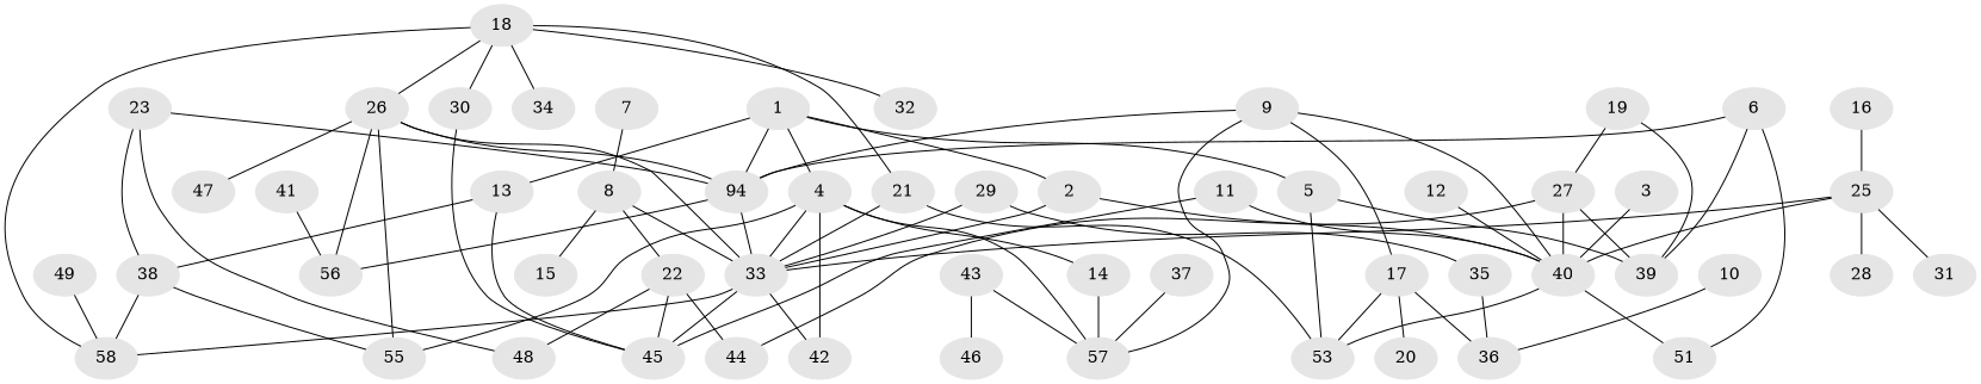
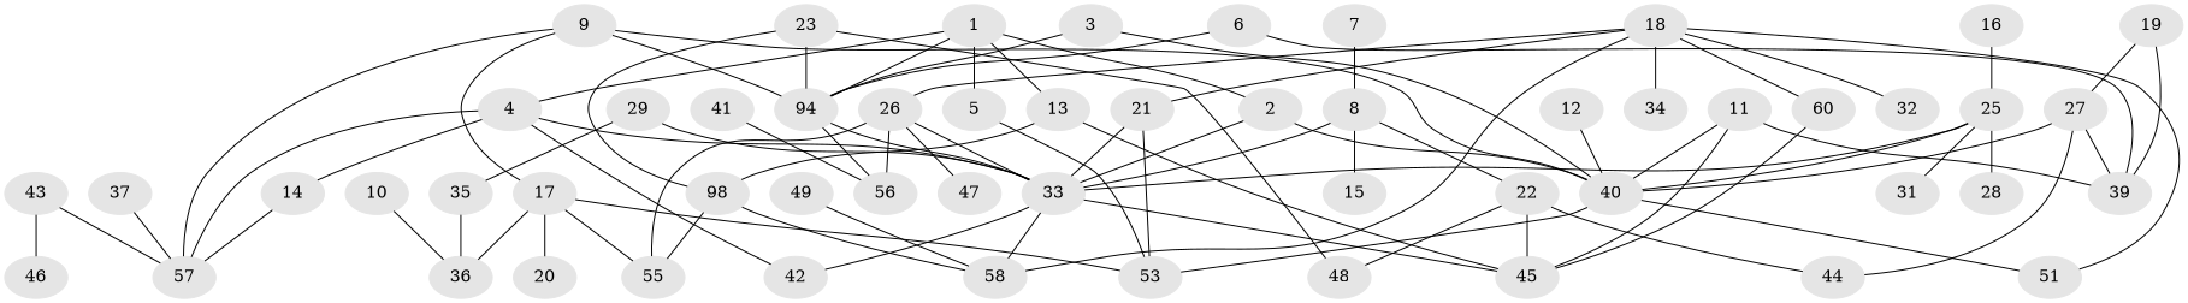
  graph {
    node [color=gray90 style=filled]
    edge [weight=1.0]
    1
    2
    4
    5
    13
    n6 [label=94]
    33
    40
    14
    42
    57
    39
    53
    45
-   38
+   38 [label=98]
    56
    58
    51
    3
    6
    7
    8
    15
    22
    44
    48
    9
    17
    36
    20
    55
    10
    11
    12
    16
    25
    28
    31
    18
    21
    26
-   30
+   30 [label=60]
    32
    34
    47
    19
    27
    23
    29
    35
    37
    41
    43
    46
    49
    1 -- 2
    1 -- 4
    1 -- 5
    1 -- 13
    1 -- n6
    2 -- 33
    2 -- 40
    4 -- 33
    4 -- 14
    4 -- 42
    4 -- 57
-   5 -- 39
+   11 -- 39
    5 -- 53
    13 -- 45
    13 -- 38
    n6 -- 33
    n6 -- 56
    33 -- 42
    33 -- 45
    33 -- 58
    40 -- 53
    40 -- 51
    14 -- 57
    38 -- 58
    38 -- 55
-   26 -- n6
+   3 -- n6
    3 -- 40
    6 -- n6
    6 -- 39
    7 -- 8
    8 -- 33
    8 -- 15
    8 -- 22
    22 -- 45
    22 -- 44
    22 -- 48
    9 -- n6
    9 -- 40
    9 -- 57
    9 -- 17
    17 -- 53
    17 -- 36
    17 -- 20
-   4 -- 55
+   17 -- 55
    10 -- 36
    11 -- 40
    11 -- 45
    12 -- 40
    16 -- 25
    25 -- 33
    25 -- 40
    25 -- 28
    25 -- 31
    18 -- 58
-   6 -- 51
+   18 -- 51
    18 -- 21
    18 -- 26
    18 -- 30
    18 -- 32
    18 -- 34
    21 -- 33
    21 -- 53
    26 -- 33
    26 -- 56
    26 -- 55
    26 -- 47
    30 -- 45
    19 -- 39
    19 -- 27
    27 -- 40
    27 -- 39
    27 -- 44
    23 -- n6
    23 -- 38
    23 -- 48
    29 -- 33
    29 -- 35
    35 -- 36
    37 -- 57
    41 -- 56
    43 -- 57
    43 -- 46
    49 -- 58
  }
